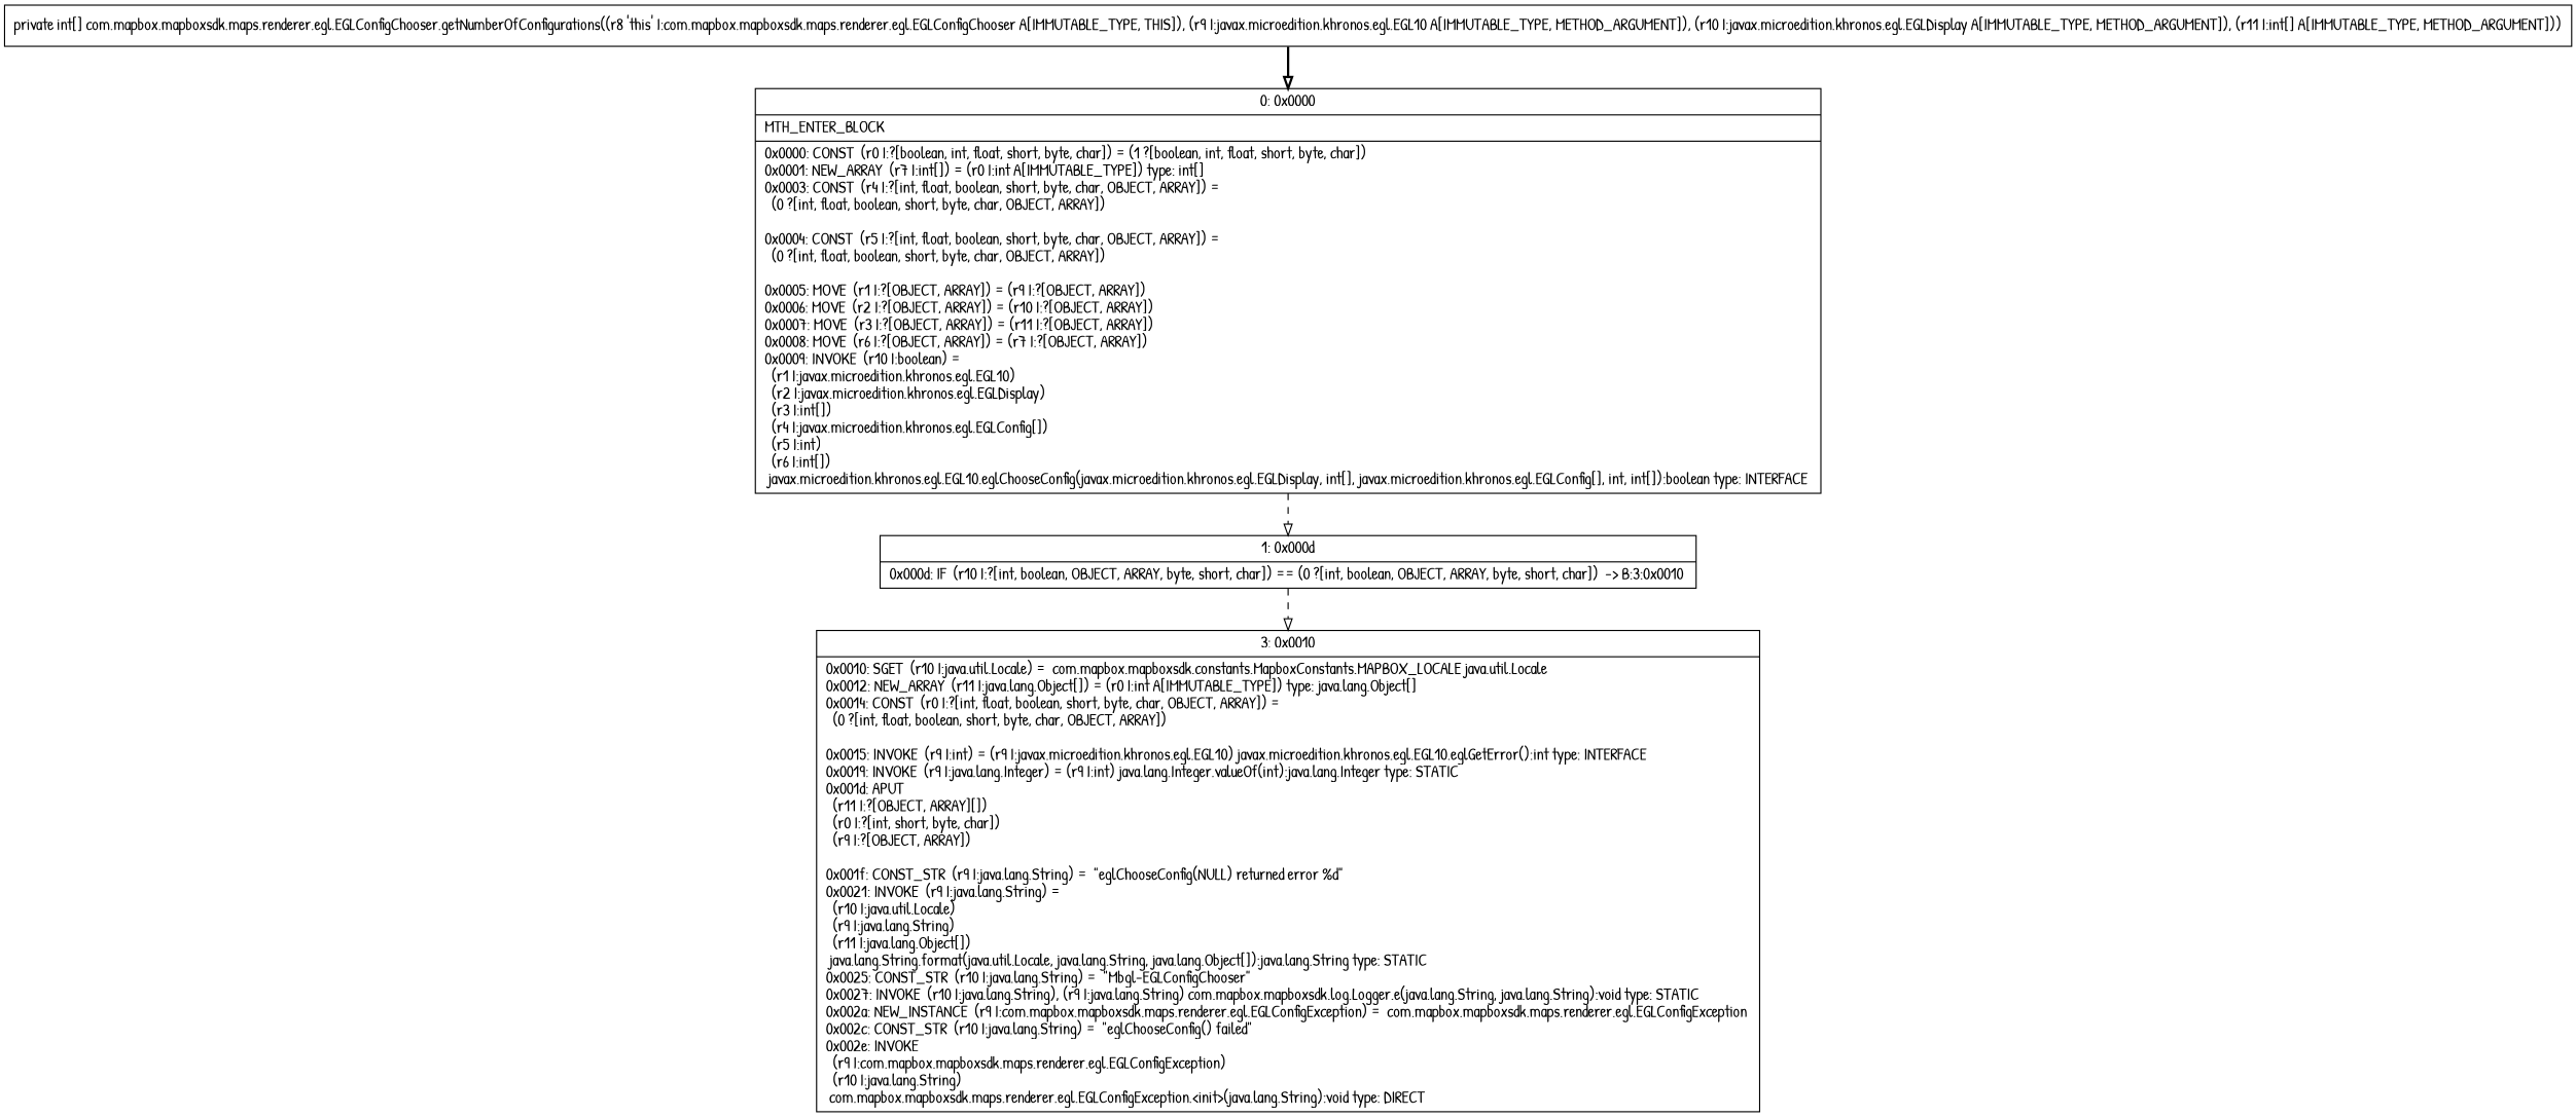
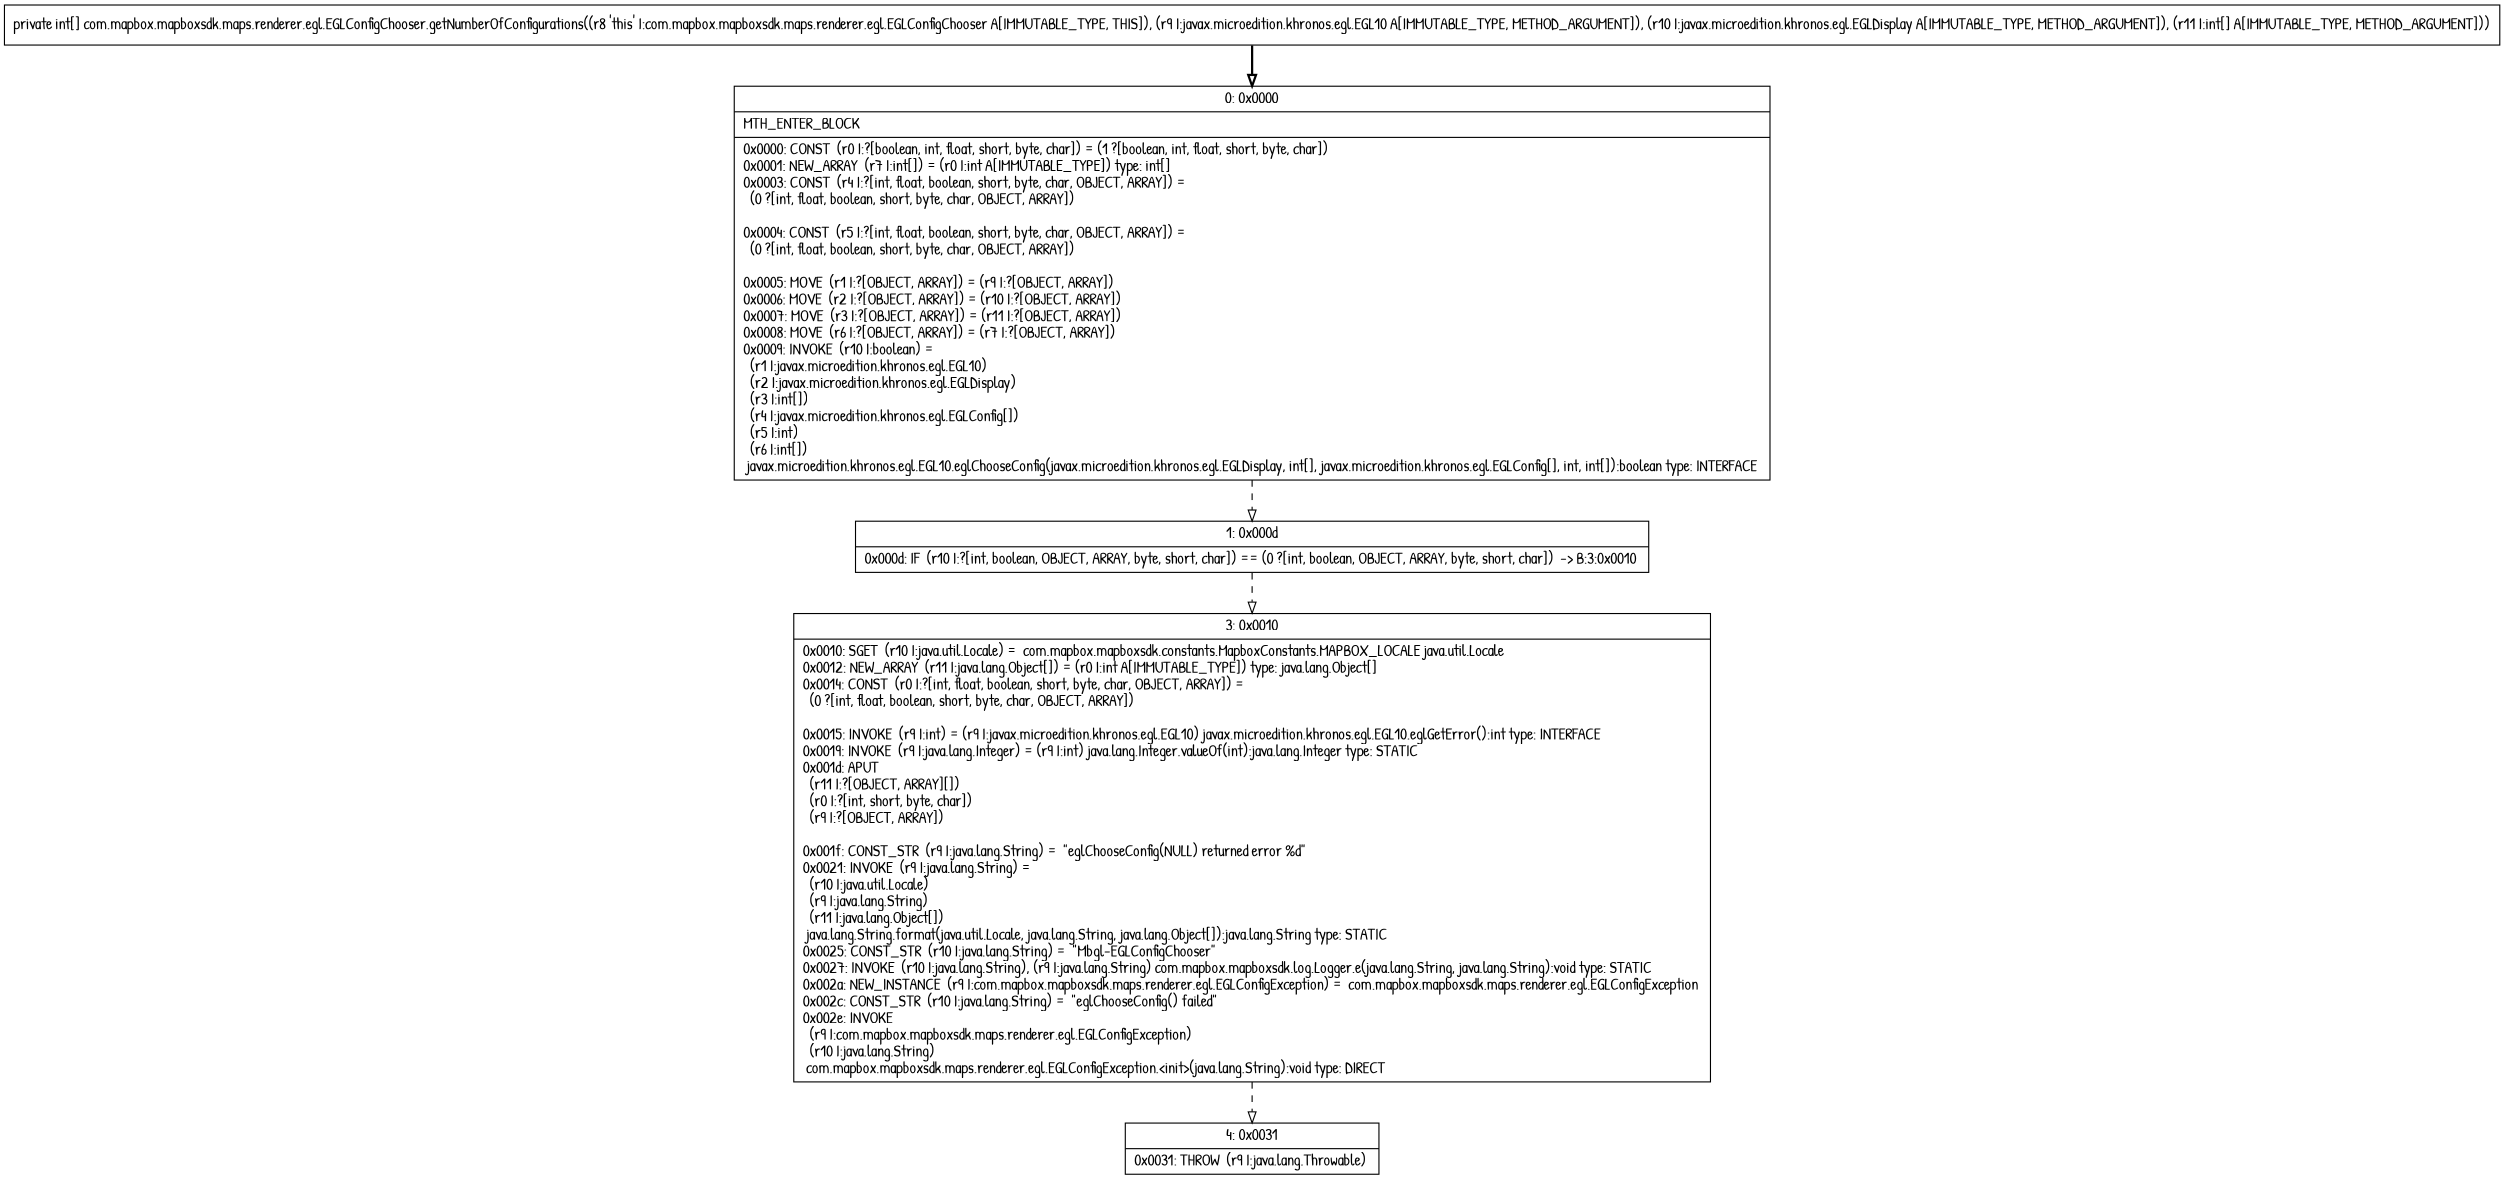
  digraph {
    fontname="Patrick Hand"
    node [fontname="Patrick Hand" shape=record]
    edge [arrowhead=onormal color=black fontname="Patrick Hand" style=dashed]
    n1 [label="{0\:\ 0x0000|MTH_ENTER_BLOCK\l|0x0000: CONST  (r0 I:?[boolean, int, float, short, byte, char]) = (1 ?[boolean, int, float, short, byte, char]) \l0x0001: NEW_ARRAY  (r7 I:int[]) = (r0 I:int A[IMMUTABLE_TYPE]) type: int[] \l0x0003: CONST  (r4 I:?[int, float, boolean, short, byte, char, OBJECT, ARRAY]) = \l  (0 ?[int, float, boolean, short, byte, char, OBJECT, ARRAY])\l \l0x0004: CONST  (r5 I:?[int, float, boolean, short, byte, char, OBJECT, ARRAY]) = \l  (0 ?[int, float, boolean, short, byte, char, OBJECT, ARRAY])\l \l0x0005: MOVE  (r1 I:?[OBJECT, ARRAY]) = (r9 I:?[OBJECT, ARRAY]) \l0x0006: MOVE  (r2 I:?[OBJECT, ARRAY]) = (r10 I:?[OBJECT, ARRAY]) \l0x0007: MOVE  (r3 I:?[OBJECT, ARRAY]) = (r11 I:?[OBJECT, ARRAY]) \l0x0008: MOVE  (r6 I:?[OBJECT, ARRAY]) = (r7 I:?[OBJECT, ARRAY]) \l0x0009: INVOKE  (r10 I:boolean) = \l  (r1 I:javax.microedition.khronos.egl.EGL10)\l  (r2 I:javax.microedition.khronos.egl.EGLDisplay)\l  (r3 I:int[])\l  (r4 I:javax.microedition.khronos.egl.EGLConfig[])\l  (r5 I:int)\l  (r6 I:int[])\l javax.microedition.khronos.egl.EGL10.eglChooseConfig(javax.microedition.khronos.egl.EGLDisplay, int[], javax.microedition.khronos.egl.EGLConfig[], int, int[]):boolean type: INTERFACE \l}"]
    n2 [label="{1\:\ 0x000d|0x000d: IF  (r10 I:?[int, boolean, OBJECT, ARRAY, byte, short, char]) == (0 ?[int, boolean, OBJECT, ARRAY, byte, short, char])  \-\> B:3:0x0010 \l}"]
    n3 [label="{3\:\ 0x0010|0x0010: SGET  (r10 I:java.util.Locale) =  com.mapbox.mapboxsdk.constants.MapboxConstants.MAPBOX_LOCALE java.util.Locale \l0x0012: NEW_ARRAY  (r11 I:java.lang.Object[]) = (r0 I:int A[IMMUTABLE_TYPE]) type: java.lang.Object[] \l0x0014: CONST  (r0 I:?[int, float, boolean, short, byte, char, OBJECT, ARRAY]) = \l  (0 ?[int, float, boolean, short, byte, char, OBJECT, ARRAY])\l \l0x0015: INVOKE  (r9 I:int) = (r9 I:javax.microedition.khronos.egl.EGL10) javax.microedition.khronos.egl.EGL10.eglGetError():int type: INTERFACE \l0x0019: INVOKE  (r9 I:java.lang.Integer) = (r9 I:int) java.lang.Integer.valueOf(int):java.lang.Integer type: STATIC \l0x001d: APUT  \l  (r11 I:?[OBJECT, ARRAY][])\l  (r0 I:?[int, short, byte, char])\l  (r9 I:?[OBJECT, ARRAY])\l \l0x001f: CONST_STR  (r9 I:java.lang.String) =  \"eglChooseConfig(NULL) returned error %d\" \l0x0021: INVOKE  (r9 I:java.lang.String) = \l  (r10 I:java.util.Locale)\l  (r9 I:java.lang.String)\l  (r11 I:java.lang.Object[])\l java.lang.String.format(java.util.Locale, java.lang.String, java.lang.Object[]):java.lang.String type: STATIC \l0x0025: CONST_STR  (r10 I:java.lang.String) =  \"Mbgl\-EGLConfigChooser\" \l0x0027: INVOKE  (r10 I:java.lang.String), (r9 I:java.lang.String) com.mapbox.mapboxsdk.log.Logger.e(java.lang.String, java.lang.String):void type: STATIC \l0x002a: NEW_INSTANCE  (r9 I:com.mapbox.mapboxsdk.maps.renderer.egl.EGLConfigException) =  com.mapbox.mapboxsdk.maps.renderer.egl.EGLConfigException \l0x002c: CONST_STR  (r10 I:java.lang.String) =  \"eglChooseConfig() failed\" \l0x002e: INVOKE  \l  (r9 I:com.mapbox.mapboxsdk.maps.renderer.egl.EGLConfigException)\l  (r10 I:java.lang.String)\l com.mapbox.mapboxsdk.maps.renderer.egl.EGLConfigException.\<init\>(java.lang.String):void type: DIRECT \l}"]
+   n4 [label="{4\:\ 0x0031|0x0031: THROW  (r9 I:java.lang.Throwable) \l}"]
    n5 [label="{private int[] com.mapbox.mapboxsdk.maps.renderer.egl.EGLConfigChooser.getNumberOfConfigurations((r8 'this' I:com.mapbox.mapboxsdk.maps.renderer.egl.EGLConfigChooser A[IMMUTABLE_TYPE, THIS]), (r9 I:javax.microedition.khronos.egl.EGL10 A[IMMUTABLE_TYPE, METHOD_ARGUMENT]), (r10 I:javax.microedition.khronos.egl.EGLDisplay A[IMMUTABLE_TYPE, METHOD_ARGUMENT]), (r11 I:int[] A[IMMUTABLE_TYPE, METHOD_ARGUMENT])) }"]
    n1 -> n2
    n2 -> n3
+   n3 -> n4
    n5 -> n1 [style=bold]
  }
